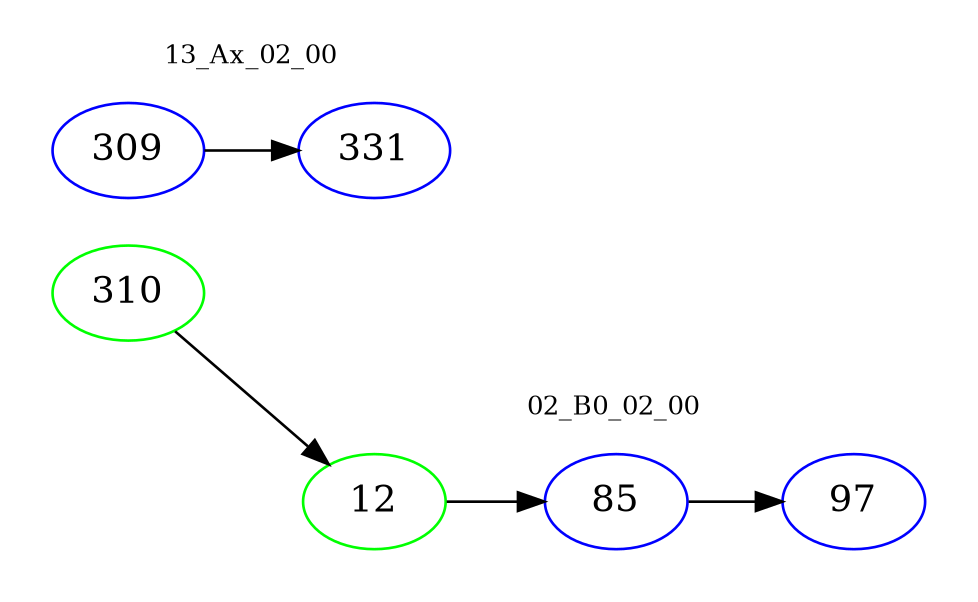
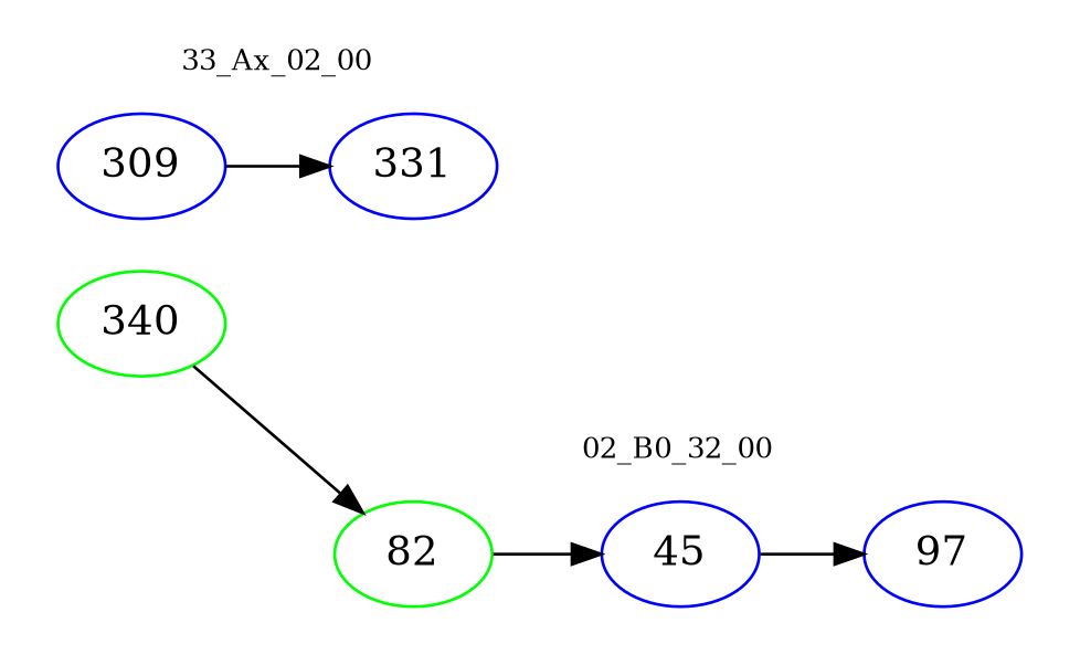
  digraph {
    rankdir=LR
    node [color=blue]
    edge [color=black]
-   n1 [color=green label=310]
+   n1 [color=green label=340]
    n2 [label=309]
    n3 [label=331]
-   n4 [color=green label=12]
-   n5 [label=85]
+   n4 [color=green label=82]
+   n5 [label=45]
    n6 [label=97]
    subgraph cluster_1 {
      color=white
      fontsize=10
-     label="13_Ax_02_00"
+     label="33_Ax_02_00"
      n1
      n2
      n3
    }
    subgraph cluster_2 {
      color=white
      fontsize=10
-     label="02_B0_02_00"
+     label="02_B0_32_00"
      n4
      n5
      n6
    }
    n1 -> n4
    n2 -> n3
    n4 -> n5
    n5 -> n6
  }
